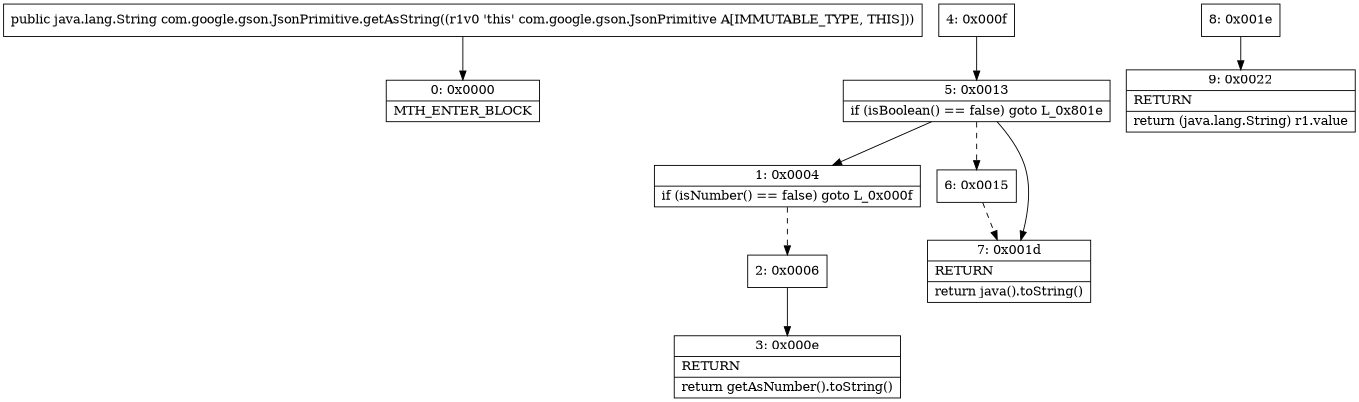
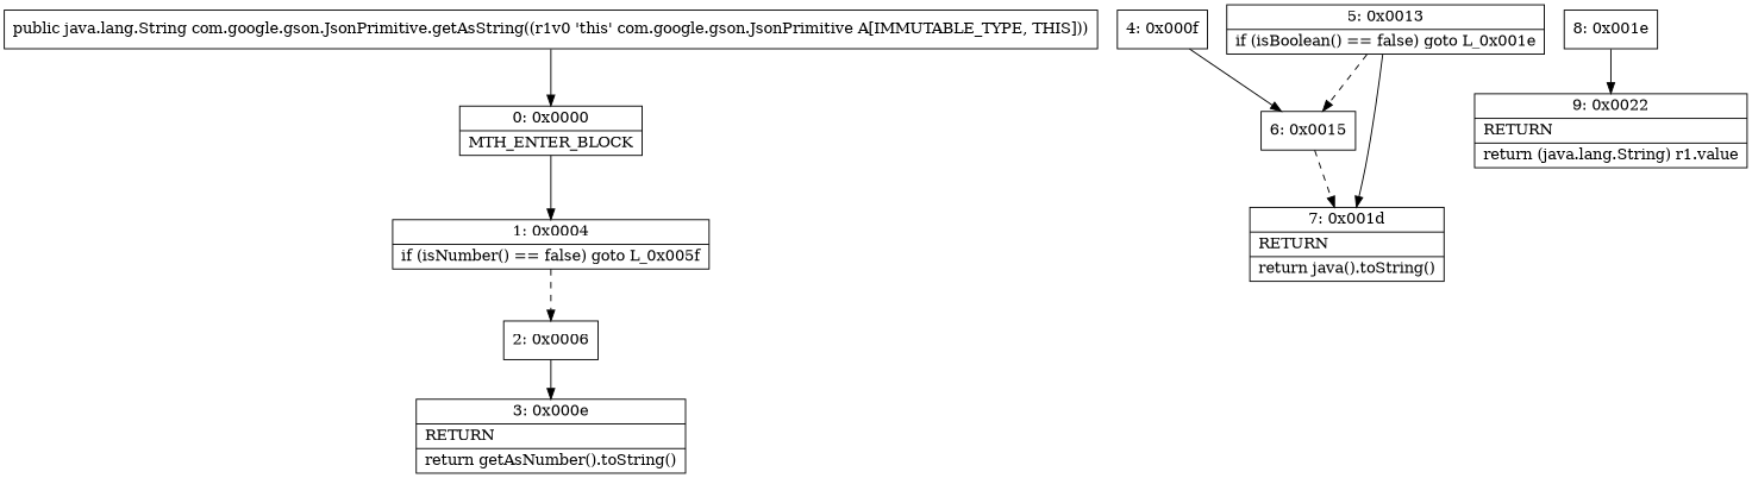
  digraph {
    node [shape=record]
    n1 [label="{0\:\ 0x0000|MTH_ENTER_BLOCK\l}"]
-   n2 [label="{1\:\ 0x0004|if (isNumber() == false) goto L_0x000f\l}"]
+   n2 [label="{1\:\ 0x0004|if (isNumber() == false) goto L_0x005f\l}"]
    n3 [label="{2\:\ 0x0006}"]
    n4 [label="{3\:\ 0x000e|RETURN\l|return getAsNumber().toString()\l}"]
    n5 [label="{4\:\ 0x000f}"]
-   n6 [label="{5\:\ 0x0013|if (isBoolean() == false) goto L_0x801e\l}"]
+   n6 [label="{5\:\ 0x0013|if (isBoolean() == false) goto L_0x001e\l}"]
    n7 [label="{6\:\ 0x0015}"]
    n8 [label="{7\:\ 0x001d|RETURN\l|return java().toString()\l}"]
    n9 [label="{8\:\ 0x001e}"]
    n10 [label="{9\:\ 0x0022|RETURN\l|return (java.lang.String) r1.value\l}"]
    n11 [label="{public java.lang.String com.google.gson.JsonPrimitive.getAsString((r1v0 'this' com.google.gson.JsonPrimitive A[IMMUTABLE_TYPE, THIS])) }"]
-   n6 -> n2
+   n1 -> n2
    n2 -> n3 [style=dashed]
    n3 -> n4
-   n5 -> n6
+   n5 -> n7
    n6 -> n7 [style=dashed]
    n6 -> n8
    n7 -> n8 [style=dashed]
    n9 -> n10
    n11 -> n1
  }
